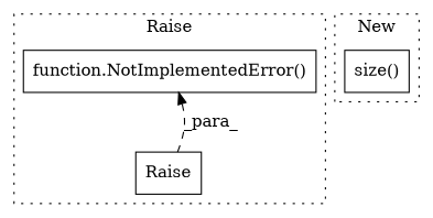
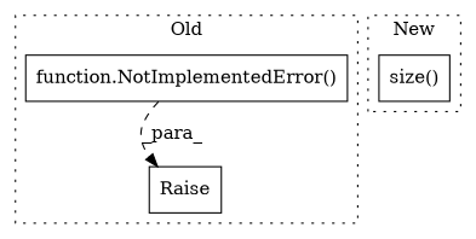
  digraph {
    node [a=75 shape=box]
    n1 [l="20,1" label="function.NotImplementedError()" s="5196,5248"]
    n2 [a=91 l=6 label=Raise s=5190]
    n3 [l=8 label="size()" s=5424]
    subgraph cluster_1 {
-     label=Raise
+     label=Old
      style=dotted
      n1
      n2
    }
    subgraph cluster_2 {
      label=New
      style=dotted
      n3
    }
-   n2 -> n1 [label=_para_ style=dashed]
+   n1 -> n2 [label=_para_ style=dashed]
  }
